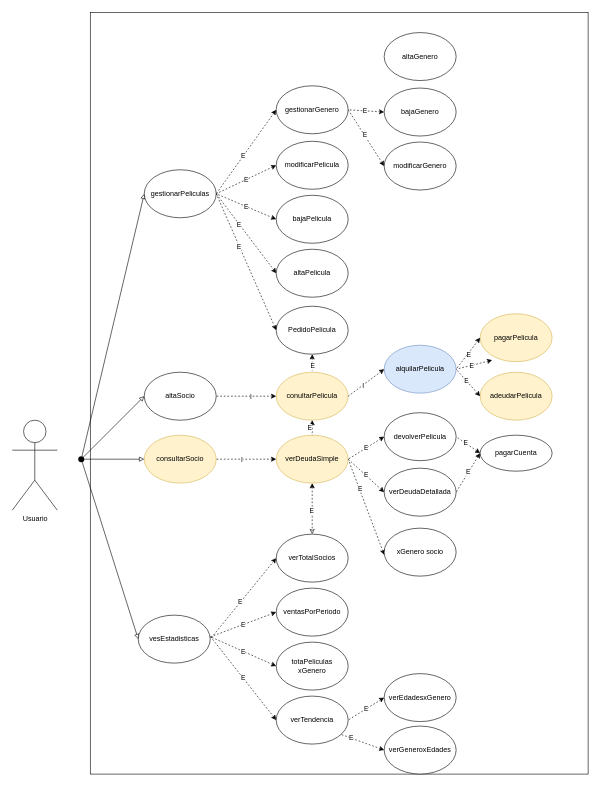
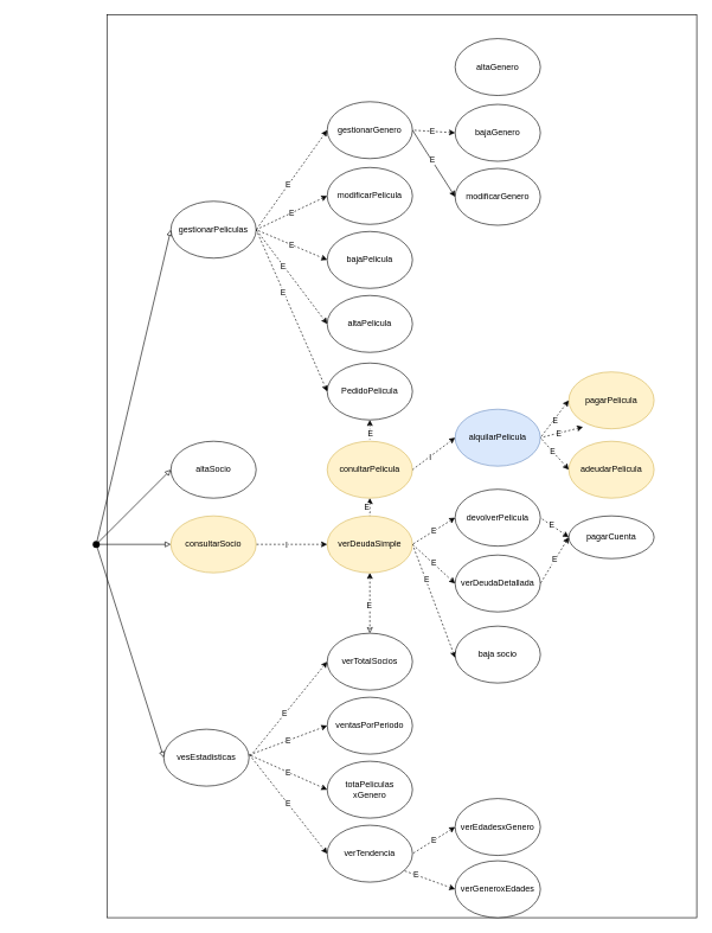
  <mxCell id="0" />
  <mxCell id="1" parent="0" />
  <mxCell id="2" value="" style="rounded=0;whiteSpace=wrap;html=1;gradientColor=none;" vertex="1" parent="1"><mxGeometry x="150" y="20" width="830" height="1270" as="geometry" /></mxCell>
  <mxCell id="3" style="edgeStyle=none;rounded=0;orthogonalLoop=1;jettySize=auto;html=1;entryX=1;entryY=0.5;entryDx=0;entryDy=0;dashed=1;startArrow=classic;startFill=1;endArrow=none;endFill=0;exitX=0.001;exitY=0.556;exitDx=0;exitDy=0;exitPerimeter=0;" edge="1" parent="1" source="42" target="32"><mxGeometry relative="1" as="geometry"><mxPoint x="530" y="810" as="sourcePoint" /></mxGeometry></mxCell>
  <mxCell id="4" value="E" style="edgeLabel;html=1;align=center;verticalAlign=middle;resizable=0;points=[];" connectable="0" vertex="1" parent="3"><mxGeometry x="0.379" y="-1" relative="1" as="geometry"><mxPoint as="offset" /></mxGeometry></mxCell>
  <mxCell id="5" style="edgeStyle=none;rounded=0;orthogonalLoop=1;jettySize=auto;html=1;startArrow=block;startFill=0;endArrow=none;endFill=0;" edge="1" parent="1" source="8" target="46"><mxGeometry relative="1" as="geometry" /></mxCell>
  <mxCell id="6" style="edgeStyle=none;rounded=0;orthogonalLoop=1;jettySize=auto;html=1;entryX=0.5;entryY=0;entryDx=0;entryDy=0;dashed=1;strokeColor=#000000;startArrow=classic;startFill=1;endArrow=classic;endFill=0;exitX=0.5;exitY=1;exitDx=0;exitDy=0;" edge="1" parent="1" source="32" target="41"><mxGeometry relative="1" as="geometry" /></mxCell>
  <mxCell id="7" value="E" style="edgeLabel;html=1;align=center;verticalAlign=middle;resizable=0;points=[];" connectable="0" vertex="1" parent="6"><mxGeometry x="0.07" y="-2" relative="1" as="geometry"><mxPoint as="offset" /></mxGeometry></mxCell>
  <mxCell id="8" value="consultarSocio" style="ellipse;whiteSpace=wrap;html=1;fillColor=#fff2cc;strokeColor=#d6b656;" vertex="1" parent="1"><mxGeometry x="240" y="725" width="120" height="80" as="geometry" /></mxCell>
- <mxCell id="9" style="edgeStyle=none;rounded=0;orthogonalLoop=1;jettySize=auto;html=1;entryX=1;entryY=0.5;entryDx=0;entryDy=0;dashed=1;startArrow=classic;startFill=1;endArrow=none;endFill=0;exitX=0;exitY=0.5;exitDx=0;exitDy=0;" edge="1" parent="1" source="11" target="16"><mxGeometry relative="1" as="geometry"><mxPoint x="420" y="640" as="targetPoint" /></mxGeometry></mxCell>
- <mxCell id="10" value="I" style="edgeLabel;html=1;align=center;verticalAlign=middle;resizable=0;points=[];" connectable="0" vertex="1" parent="9"><mxGeometry x="-0.142" relative="1" as="geometry"><mxPoint as="offset" /></mxGeometry></mxCell>
  <mxCell id="11" value="conultarPelicula" style="ellipse;whiteSpace=wrap;html=1;fillColor=#fff2cc;strokeColor=#d6b656;" vertex="1" parent="1"><mxGeometry x="460" y="620" width="120" height="80" as="geometry" /></mxCell>
  <mxCell id="12" value="pagarCuenta" style="ellipse;whiteSpace=wrap;html=1;" vertex="1" parent="1"><mxGeometry x="800" y="725" width="120" height="60" as="geometry" /></mxCell>
  <mxCell id="13" value="devolverPelicula" style="ellipse;whiteSpace=wrap;html=1;" vertex="1" parent="1"><mxGeometry x="640" y="687.5" width="120" height="80" as="geometry" /></mxCell>
  <mxCell id="14" value="adeudarPelicula" style="ellipse;whiteSpace=wrap;html=1;fillColor=#fff2cc;strokeColor=#d6b656;" vertex="1" parent="1"><mxGeometry x="800" y="620" width="120" height="80" as="geometry" /></mxCell>
  <mxCell id="15" style="edgeStyle=none;rounded=0;orthogonalLoop=1;jettySize=auto;html=1;startArrow=block;startFill=0;endArrow=none;endFill=0;exitX=0;exitY=0.5;exitDx=0;exitDy=0;" edge="1" parent="1" source="16" target="46"><mxGeometry relative="1" as="geometry"><mxPoint x="-15" y="770" as="targetPoint" /></mxGeometry></mxCell>
  <mxCell id="16" value="altaSocio" style="ellipse;whiteSpace=wrap;html=1;" vertex="1" parent="1"><mxGeometry x="240" y="620" width="120" height="80" as="geometry" /></mxCell>
  <mxCell id="17" value="altaPelicula" style="ellipse;whiteSpace=wrap;html=1;" vertex="1" parent="1"><mxGeometry x="460" y="415" width="120" height="80" as="geometry" /></mxCell>
  <mxCell id="18" value="modificarGenero" style="ellipse;whiteSpace=wrap;html=1;" vertex="1" parent="1"><mxGeometry x="640" y="236.25" width="120" height="80" as="geometry" /></mxCell>
  <mxCell id="19" style="edgeStyle=none;rounded=0;orthogonalLoop=1;jettySize=auto;html=1;entryX=1;entryY=0.5;entryDx=0;entryDy=0;dashed=1;startArrow=classic;startFill=1;endArrow=none;endFill=0;exitX=0;exitY=0.5;exitDx=0;exitDy=0;" edge="1" parent="1" source="25" target="22"><mxGeometry relative="1" as="geometry" /></mxCell>
  <mxCell id="20" value="E" style="edgeLabel;html=1;align=center;verticalAlign=middle;resizable=0;points=[];" connectable="0" vertex="1" parent="19"><mxGeometry x="0.092" y="-1" relative="1" as="geometry"><mxPoint as="offset" /></mxGeometry></mxCell>
  <mxCell id="21" style="edgeStyle=none;rounded=0;orthogonalLoop=1;jettySize=auto;html=1;startArrow=block;startFill=0;endArrow=none;endFill=0;exitX=0;exitY=0.5;exitDx=0;exitDy=0;" edge="1" parent="1" source="22" target="46"><mxGeometry relative="1" as="geometry"><mxPoint x="-15" y="770" as="targetPoint" /></mxGeometry></mxCell>
  <mxCell id="22" value="gestionarPeliculas" style="ellipse;whiteSpace=wrap;html=1;" vertex="1" parent="1"><mxGeometry x="240" y="282.5" width="120" height="80" as="geometry" /></mxCell>
  <mxCell id="23" value="bajaPelicula" style="ellipse;whiteSpace=wrap;html=1;" vertex="1" parent="1"><mxGeometry x="460" y="325" width="120" height="80" as="geometry" /></mxCell>
  <mxCell id="24" value="bajaGenero" style="ellipse;whiteSpace=wrap;html=1;" vertex="1" parent="1"><mxGeometry x="640" y="146.25" width="120" height="80" as="geometry" /></mxCell>
  <mxCell id="25" value="gestionarGenero" style="ellipse;whiteSpace=wrap;html=1;" vertex="1" parent="1"><mxGeometry x="460" y="142.5" width="120" height="80" as="geometry" /></mxCell>
  <mxCell id="26" value="modificarPelicula" style="ellipse;whiteSpace=wrap;html=1;" vertex="1" parent="1"><mxGeometry x="460" y="235" width="120" height="80" as="geometry" /></mxCell>
  <mxCell id="27" value="altaGenero" style="ellipse;whiteSpace=wrap;html=1;" vertex="1" parent="1"><mxGeometry x="640" y="53.75" width="120" height="80" as="geometry" /></mxCell>
  <mxCell id="28" style="edgeStyle=none;rounded=0;orthogonalLoop=1;jettySize=auto;html=1;entryX=1;entryY=0.5;entryDx=0;entryDy=0;dashed=1;startArrow=classic;startFill=1;endArrow=none;endFill=0;exitX=0;exitY=0.5;exitDx=0;exitDy=0;" edge="1" parent="1" source="14" target="30"><mxGeometry relative="1" as="geometry" /></mxCell>
  <mxCell id="29" value="E" style="edgeLabel;html=1;align=center;verticalAlign=middle;resizable=0;points=[];" connectable="0" vertex="1" parent="28"><mxGeometry x="0.17" relative="1" as="geometry"><mxPoint as="offset" /></mxGeometry></mxCell>
  <mxCell id="30" value="alquilarPelicula" style="ellipse;whiteSpace=wrap;html=1;fillColor=#dae8fc;strokeColor=#6c8ebf;" vertex="1" parent="1"><mxGeometry x="640" y="575" width="120" height="80" as="geometry" /></mxCell>
  <mxCell id="31" value="verDeudaDetallada" style="ellipse;whiteSpace=wrap;html=1;" vertex="1" parent="1"><mxGeometry x="640" y="780" width="120" height="80" as="geometry" /></mxCell>
  <mxCell id="32" value="verDeudaSimple" style="ellipse;whiteSpace=wrap;html=1;fillColor=#fff2cc;strokeColor=#d6b656;" vertex="1" parent="1"><mxGeometry x="460" y="725" width="120" height="80" as="geometry" /></mxCell>
  <mxCell id="33" style="edgeStyle=none;rounded=0;orthogonalLoop=1;jettySize=auto;html=1;entryX=1;entryY=0.5;entryDx=0;entryDy=0;dashed=1;startArrow=classic;startFill=1;endArrow=none;endFill=0;exitX=0;exitY=0.5;exitDx=0;exitDy=0;" edge="1" parent="1" source="41" target="36"><mxGeometry relative="1" as="geometry"><mxPoint x="410" y="1055" as="targetPoint" /></mxGeometry></mxCell>
  <mxCell id="34" value="E" style="edgeLabel;html=1;align=center;verticalAlign=middle;resizable=0;points=[];" connectable="0" vertex="1" parent="33"><mxGeometry x="0.078" y="-1" relative="1" as="geometry"><mxPoint as="offset" /></mxGeometry></mxCell>
  <mxCell id="35" style="edgeStyle=none;rounded=0;orthogonalLoop=1;jettySize=auto;html=1;startArrow=block;startFill=0;endArrow=none;endFill=0;exitX=0;exitY=0.5;exitDx=0;exitDy=0;" edge="1" parent="1" source="36" target="46"><mxGeometry relative="1" as="geometry"><mxPoint x="140" y="760" as="targetPoint" /></mxGeometry></mxCell>
  <mxCell id="36" value="vesEstadisticas" style="ellipse;whiteSpace=wrap;html=1;" vertex="1" parent="1"><mxGeometry x="230" y="1025" width="120" height="80" as="geometry" /></mxCell>
  <mxCell id="37" value="ventasPorPeriodo" style="ellipse;whiteSpace=wrap;html=1;" vertex="1" parent="1"><mxGeometry x="460" y="980" width="120" height="80" as="geometry" /></mxCell>
  <mxCell id="38" value="E" style="edgeStyle=none;rounded=0;orthogonalLoop=1;jettySize=auto;html=1;entryX=1;entryY=0.5;entryDx=0;entryDy=0;dashed=1;startArrow=classic;startFill=1;endArrow=none;endFill=0;exitX=0;exitY=0.5;exitDx=0;exitDy=0;" edge="1" parent="1" source="44" target="40"><mxGeometry relative="1" as="geometry" /></mxCell>
  <mxCell id="39" value="E" style="edgeStyle=none;rounded=0;orthogonalLoop=1;jettySize=auto;html=1;dashed=1;startArrow=classic;startFill=1;endArrow=none;endFill=0;exitX=0;exitY=0.5;exitDx=0;exitDy=0;" edge="1" parent="1" source="45"><mxGeometry relative="1" as="geometry"><mxPoint x="530" y="1210" as="targetPoint" /></mxGeometry></mxCell>
  <mxCell id="40" value="verTendencia" style="ellipse;whiteSpace=wrap;html=1;" vertex="1" parent="1"><mxGeometry x="460" y="1160" width="120" height="80" as="geometry" /></mxCell>
  <mxCell id="41" value="verTotalSocios" style="ellipse;whiteSpace=wrap;html=1;" vertex="1" parent="1"><mxGeometry x="460" y="890" width="120" height="80" as="geometry" /></mxCell>
- <mxCell id="42" value="xGenero socio&lt;br&gt;" style="ellipse;whiteSpace=wrap;html=1;" vertex="1" parent="1"><mxGeometry x="640" y="880" width="120" height="80" as="geometry" /></mxCell>
+ <mxCell id="42" value="baja socio&lt;br&gt;" style="ellipse;whiteSpace=wrap;html=1;" vertex="1" parent="1"><mxGeometry x="640" y="880" width="120" height="80" as="geometry" /></mxCell>
  <mxCell id="43" value="totaPeliculas&lt;br&gt;xGenero" style="ellipse;whiteSpace=wrap;html=1;" vertex="1" parent="1"><mxGeometry x="460" y="1070" width="120" height="80" as="geometry" /></mxCell>
  <mxCell id="44" value="verEdadesxGenero" style="ellipse;whiteSpace=wrap;html=1;" vertex="1" parent="1"><mxGeometry x="640" y="1122.5" width="120" height="80" as="geometry" /></mxCell>
  <mxCell id="45" value="verGeneroxEdades" style="ellipse;whiteSpace=wrap;html=1;" vertex="1" parent="1"><mxGeometry x="640" y="1210" width="120" height="80" as="geometry" /></mxCell>
  <mxCell id="46" value="" style="ellipse;whiteSpace=wrap;html=1;aspect=fixed;fillColor=#000000;fontColor=#333333;strokeColor=none;" vertex="1" parent="1"><mxGeometry x="130" y="760" width="10" height="10" as="geometry" /></mxCell>
- <mxCell id="47" value="&lt;font style=&quot;vertical-align: inherit;&quot;&gt;&lt;font style=&quot;vertical-align: inherit;&quot;&gt;Usuario&lt;/font&gt;&lt;/font&gt;" style="shape=umlActor;verticalLabelPosition=bottom;verticalAlign=top;html=1;outlineConnect=0;" vertex="1" parent="1"><mxGeometry x="20" y="700" width="75" height="150" as="geometry" /></mxCell>
  <mxCell id="48" value="E" style="edgeStyle=none;rounded=0;orthogonalLoop=1;jettySize=auto;html=1;dashed=1;startArrow=classic;startFill=1;endArrow=none;endFill=0;exitX=0;exitY=0.5;exitDx=0;exitDy=0;entryX=1;entryY=0.5;entryDx=0;entryDy=0;" edge="1" parent="1" source="31" target="32"><mxGeometry relative="1" as="geometry"><mxPoint x="650" y="853.003" as="sourcePoint" /><mxPoint x="600" y="820" as="targetPoint" /></mxGeometry></mxCell>
  <mxCell id="49" style="edgeStyle=none;rounded=0;orthogonalLoop=1;jettySize=auto;html=1;dashed=1;startArrow=classic;startFill=1;endArrow=none;endFill=0;exitX=0;exitY=0.5;exitDx=0;exitDy=0;entryX=1;entryY=0.5;entryDx=0;entryDy=0;" edge="1" parent="1" source="30" target="11"><mxGeometry relative="1" as="geometry"><mxPoint x="650" y="715" as="sourcePoint" /><mxPoint x="590" y="775" as="targetPoint" /></mxGeometry></mxCell>
  <mxCell id="50" value="I" style="edgeLabel;html=1;align=center;verticalAlign=middle;resizable=0;points=[];" connectable="0" vertex="1" parent="49"><mxGeometry x="0.16" relative="1" as="geometry"><mxPoint as="offset" /></mxGeometry></mxCell>
  <mxCell id="51" value="E" style="edgeStyle=none;rounded=0;orthogonalLoop=1;jettySize=auto;html=1;entryX=1;entryY=0.5;entryDx=0;entryDy=0;dashed=1;startArrow=classic;startFill=1;endArrow=none;endFill=0;exitX=0;exitY=0.5;exitDx=0;exitDy=0;" edge="1" parent="1" source="13" target="32"><mxGeometry relative="1" as="geometry"><mxPoint x="590" y="775" as="sourcePoint" /><mxPoint x="810" y="775" as="targetPoint" /></mxGeometry></mxCell>
  <mxCell id="52" style="edgeStyle=none;rounded=0;orthogonalLoop=1;jettySize=auto;html=1;entryX=1;entryY=0.5;entryDx=0;entryDy=0;startArrow=classic;startFill=1;endArrow=none;endFill=0;exitX=0;exitY=0.5;exitDx=0;exitDy=0;strokeColor=#000000;dashed=1;" edge="1" parent="1" source="32" target="8"><mxGeometry relative="1" as="geometry"><mxPoint x="370" y="775" as="sourcePoint" /><mxPoint x="470" y="670" as="targetPoint" /><Array as="points" /></mxGeometry></mxCell>
  <mxCell id="53" value="I" style="edgeLabel;html=1;align=center;verticalAlign=middle;resizable=0;points=[];" connectable="0" vertex="1" parent="52"><mxGeometry x="0.153" relative="1" as="geometry"><mxPoint as="offset" /></mxGeometry></mxCell>
  <mxCell id="54" style="edgeStyle=none;rounded=0;orthogonalLoop=1;jettySize=auto;html=1;dashed=1;startArrow=classic;startFill=1;endArrow=none;endFill=0;entryX=1;entryY=0.5;entryDx=0;entryDy=0;exitX=0;exitY=0.5;exitDx=0;exitDy=0;" edge="1" parent="1" source="12" target="13"><mxGeometry relative="1" as="geometry"><mxPoint x="530" y="815" as="sourcePoint" /><mxPoint x="650" y="890" as="targetPoint" /></mxGeometry></mxCell>
  <mxCell id="55" value="E" style="edgeLabel;html=1;align=center;verticalAlign=middle;resizable=0;points=[];" connectable="0" vertex="1" parent="54"><mxGeometry x="0.229" y="-1" relative="1" as="geometry"><mxPoint as="offset" /></mxGeometry></mxCell>
  <mxCell id="56" value="E" style="edgeStyle=none;rounded=0;orthogonalLoop=1;jettySize=auto;html=1;dashed=1;startArrow=classic;startFill=1;endArrow=none;endFill=0;exitX=0;exitY=0.5;exitDx=0;exitDy=0;entryX=1;entryY=0.5;entryDx=0;entryDy=0;" edge="1" parent="1" source="12" target="31"><mxGeometry relative="1" as="geometry"><mxPoint x="770" y="775" as="sourcePoint" /><mxPoint x="810" y="775" as="targetPoint" /></mxGeometry></mxCell>
  <mxCell id="57" value="E" style="edgeStyle=none;rounded=0;orthogonalLoop=1;jettySize=auto;html=1;startArrow=classic;startFill=1;endArrow=none;endFill=0;exitX=0.5;exitY=1;exitDx=0;exitDy=0;dashed=1;" edge="1" parent="1" source="11" target="32"><mxGeometry x="0.025" y="-4" relative="1" as="geometry"><mxPoint x="370" y="670" as="targetPoint" /><mxPoint x="470" y="670" as="sourcePoint" /><mxPoint as="offset" /></mxGeometry></mxCell>
  <mxCell id="58" value="E" style="edgeStyle=none;rounded=0;orthogonalLoop=1;jettySize=auto;html=1;entryX=0.994;entryY=0.458;entryDx=0;entryDy=0;dashed=1;startArrow=classic;startFill=1;endArrow=none;endFill=0;exitX=0;exitY=0.5;exitDx=0;exitDy=0;entryPerimeter=0;" edge="1" parent="1" source="37" target="36"><mxGeometry relative="1" as="geometry"><mxPoint x="470" y="940" as="sourcePoint" /><mxPoint x="410" y="1055" as="targetPoint" /></mxGeometry></mxCell>
  <mxCell id="59" value="E" style="edgeStyle=none;rounded=0;orthogonalLoop=1;jettySize=auto;html=1;entryX=1.008;entryY=0.454;entryDx=0;entryDy=0;dashed=1;startArrow=classic;startFill=1;endArrow=none;endFill=0;exitX=0;exitY=0.5;exitDx=0;exitDy=0;entryPerimeter=0;" edge="1" parent="1" source="43" target="36"><mxGeometry relative="1" as="geometry"><mxPoint x="470" y="1030" as="sourcePoint" /><mxPoint x="410" y="1055" as="targetPoint" /></mxGeometry></mxCell>
  <mxCell id="60" value="E" style="edgeStyle=none;rounded=0;orthogonalLoop=1;jettySize=auto;html=1;entryX=1.003;entryY=0.446;entryDx=0;entryDy=0;dashed=1;startArrow=classic;startFill=1;endArrow=none;endFill=0;exitX=0;exitY=0.5;exitDx=0;exitDy=0;entryPerimeter=0;" edge="1" parent="1" source="40" target="36"><mxGeometry relative="1" as="geometry"><mxPoint x="470" y="1120" as="sourcePoint" /><mxPoint x="410" y="1055" as="targetPoint" /></mxGeometry></mxCell>
  <mxCell id="61" value="E" style="edgeStyle=none;rounded=0;orthogonalLoop=1;jettySize=auto;html=1;entryX=1;entryY=0.5;entryDx=0;entryDy=0;dashed=1;startArrow=classic;startFill=1;endArrow=none;endFill=0;exitX=0;exitY=0.5;exitDx=0;exitDy=0;" edge="1" parent="1" source="26" target="22"><mxGeometry relative="1" as="geometry"><mxPoint x="470" y="195" as="sourcePoint" /><mxPoint x="370" y="332.5" as="targetPoint" /></mxGeometry></mxCell>
  <mxCell id="62" value="E" style="edgeStyle=none;rounded=0;orthogonalLoop=1;jettySize=auto;html=1;entryX=1;entryY=0.5;entryDx=0;entryDy=0;dashed=1;startArrow=classic;startFill=1;endArrow=none;endFill=0;exitX=0;exitY=0.5;exitDx=0;exitDy=0;" edge="1" parent="1" source="23" target="22"><mxGeometry relative="1" as="geometry"><mxPoint x="470" y="285" as="sourcePoint" /><mxPoint x="370" y="332.5" as="targetPoint" /></mxGeometry></mxCell>
  <mxCell id="63" style="edgeStyle=none;rounded=0;orthogonalLoop=1;jettySize=auto;html=1;entryX=1;entryY=0.5;entryDx=0;entryDy=0;dashed=1;startArrow=classic;startFill=1;endArrow=none;endFill=0;exitX=0;exitY=0.5;exitDx=0;exitDy=0;" edge="1" parent="1" source="17" target="22"><mxGeometry relative="1" as="geometry"><mxPoint x="470" y="375" as="sourcePoint" /><mxPoint x="370" y="332.5" as="targetPoint" /></mxGeometry></mxCell>
  <mxCell id="64" value="E" style="edgeLabel;html=1;align=center;verticalAlign=middle;resizable=0;points=[];" connectable="0" vertex="1" parent="63"><mxGeometry x="0.234" y="1" relative="1" as="geometry"><mxPoint as="offset" /></mxGeometry></mxCell>
  <mxCell id="65" style="edgeStyle=none;rounded=0;orthogonalLoop=1;jettySize=auto;html=1;entryX=1;entryY=0.5;entryDx=0;entryDy=0;dashed=1;startArrow=classic;startFill=1;endArrow=none;endFill=0;exitX=0;exitY=0.5;exitDx=0;exitDy=0;" edge="1" parent="1" source="24" target="25"><mxGeometry relative="1" as="geometry"><mxPoint x="650" y="103.75" as="sourcePoint" /><mxPoint x="590" y="195" as="targetPoint" /></mxGeometry></mxCell>
  <mxCell id="66" value="E" style="edgeLabel;html=1;align=center;verticalAlign=middle;resizable=0;points=[];" connectable="0" vertex="1" parent="65"><mxGeometry x="0.092" y="-1" relative="1" as="geometry"><mxPoint as="offset" /></mxGeometry></mxCell>
- <mxCell id="67" style="edgeStyle=none;rounded=0;orthogonalLoop=1;jettySize=auto;html=1;entryX=1;entryY=0.5;entryDx=0;entryDy=0;dashed=1;startArrow=classic;startFill=1;endArrow=none;endFill=0;exitX=0;exitY=0.5;exitDx=0;exitDy=0;" edge="1" parent="1" source="18" target="25"><mxGeometry relative="1" as="geometry"><mxPoint x="650" y="196.25" as="sourcePoint" /><mxPoint x="590" y="195" as="targetPoint" /></mxGeometry></mxCell>
+ <mxCell id="67" style="edgeStyle=none;rounded=0;orthogonalLoop=1;jettySize=auto;html=1;entryX=1;entryY=0.5;entryDx=0;entryDy=0;dashed=0;startArrow=classic;startFill=1;endArrow=none;endFill=0;exitX=0;exitY=0.5;exitDx=0;exitDy=0;" edge="1" parent="1" source="18" target="25"><mxGeometry relative="1" as="geometry"><mxPoint x="650" y="196.25" as="sourcePoint" /><mxPoint x="590" y="195" as="targetPoint" /></mxGeometry></mxCell>
  <mxCell id="68" value="E" style="edgeLabel;html=1;align=center;verticalAlign=middle;resizable=0;points=[];" connectable="0" vertex="1" parent="67"><mxGeometry x="0.092" y="-1" relative="1" as="geometry"><mxPoint as="offset" /></mxGeometry></mxCell>
  <mxCell id="69" value="PedidoPelicula" style="ellipse;whiteSpace=wrap;html=1;" vertex="1" parent="1"><mxGeometry x="460" y="510" width="120" height="80" as="geometry" /></mxCell>
  <mxCell id="70" style="edgeStyle=none;rounded=0;orthogonalLoop=1;jettySize=auto;html=1;entryX=0.5;entryY=0;entryDx=0;entryDy=0;dashed=1;startArrow=classic;startFill=1;endArrow=none;endFill=0;exitX=0.5;exitY=1;exitDx=0;exitDy=0;" edge="1" parent="1" source="69" target="11"><mxGeometry relative="1" as="geometry"><mxPoint x="810" y="572.5" as="sourcePoint" /><mxPoint x="770" y="625" as="targetPoint" /></mxGeometry></mxCell>
  <mxCell id="71" value="E" style="edgeLabel;html=1;align=center;verticalAlign=middle;resizable=0;points=[];" connectable="0" vertex="1" parent="70"><mxGeometry x="0.296" relative="1" as="geometry"><mxPoint as="offset" /></mxGeometry></mxCell>
  <mxCell id="72" style="edgeStyle=none;rounded=0;orthogonalLoop=1;jettySize=auto;html=1;dashed=1;startArrow=classic;startFill=1;endArrow=none;endFill=0;exitX=0;exitY=0.5;exitDx=0;exitDy=0;entryX=1;entryY=0.5;entryDx=0;entryDy=0;" edge="1" parent="1" source="69" target="22"><mxGeometry relative="1" as="geometry"><mxPoint x="470" y="465" as="sourcePoint" /><mxPoint x="360" y="320" as="targetPoint" /></mxGeometry></mxCell>
  <mxCell id="73" value="E" style="edgeLabel;html=1;align=center;verticalAlign=middle;resizable=0;points=[];" connectable="0" vertex="1" parent="72"><mxGeometry x="0.234" y="1" relative="1" as="geometry"><mxPoint as="offset" /></mxGeometry></mxCell>
  <mxCell id="74" value="pagarPelicula" style="ellipse;whiteSpace=wrap;html=1;fillColor=#fff2cc;strokeColor=#d6b656;" vertex="1" parent="1"><mxGeometry x="800" y="522.5" width="120" height="80" as="geometry" /></mxCell>
  <mxCell id="75" style="edgeStyle=none;rounded=0;orthogonalLoop=1;jettySize=auto;html=1;entryX=1;entryY=0.5;entryDx=0;entryDy=0;dashed=1;startArrow=classic;startFill=1;endArrow=none;endFill=0;exitX=0;exitY=0.5;exitDx=0;exitDy=0;" edge="1" parent="1" source="74"><mxGeometry relative="1" as="geometry"><mxPoint x="760" y="615" as="targetPoint" /></mxGeometry></mxCell>
  <mxCell id="76" style="edgeStyle=none;rounded=0;orthogonalLoop=1;jettySize=auto;html=1;entryX=1;entryY=0.5;entryDx=0;entryDy=0;dashed=1;startArrow=classic;startFill=1;endArrow=none;endFill=0;exitX=0;exitY=0.5;exitDx=0;exitDy=0;" edge="1" parent="1"><mxGeometry relative="1" as="geometry"><mxPoint x="820" y="600" as="sourcePoint" /><mxPoint x="760" y="615" as="targetPoint" /></mxGeometry></mxCell>
  <mxCell id="77" value="E" style="edgeLabel;html=1;align=center;verticalAlign=middle;resizable=0;points=[];" connectable="0" vertex="1" parent="76"><mxGeometry x="0.17" relative="1" as="geometry"><mxPoint as="offset" /></mxGeometry></mxCell>
  <mxCell id="78" value="E" style="edgeLabel;html=1;align=center;verticalAlign=middle;resizable=0;points=[];" connectable="0" vertex="1" parent="1"><mxGeometry x="780.001" y="590.002" as="geometry" /></mxCell>
